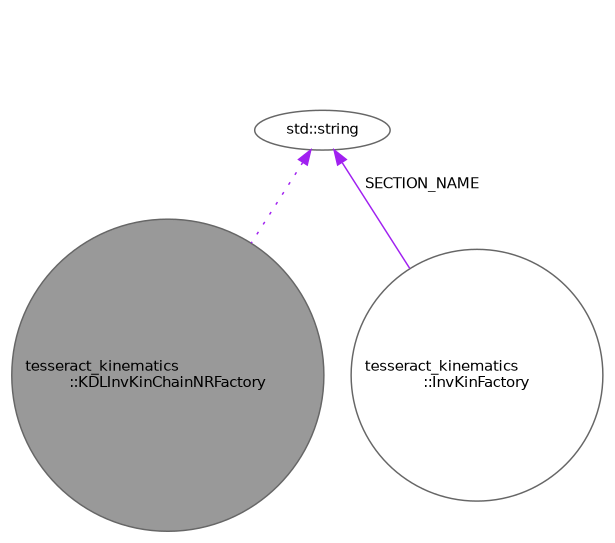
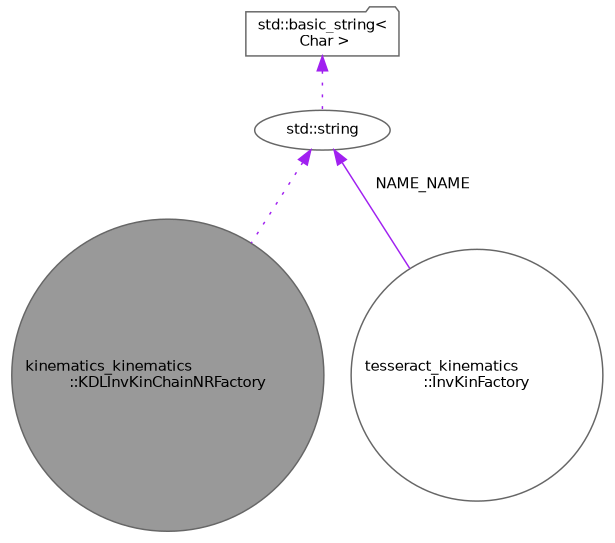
  digraph {
    node [color=gray40 fillcolor=white fontname=Helvetica fontsize=10 shape=circle style=filled]
    edge [color=purple dir=back fontname=Helvetica fontsize=10 labelfontname=Helvetica labelfontsize=10 style=dotted]
-   n1 [fillcolor=grey60 fontcolor=black height=0.2 label="tesseract_kinematics\l::KDLInvKinChainNRFactory" width=0.4]
+   n1 [fillcolor=grey60 fontcolor=black height=0.2 label="kinematics_kinematics\l::KDLInvKinChainNRFactory" width=0.4]
    n2 [height=0.2 label="tesseract_kinematics\l::InvKinFactory" width=0.4]
    n3 [height=0.2 label="std::string" shape=ellipse width=0.4]
+   n4 [height=0.2 label="std::basic_string\<\l Char \>" shape=folder width=0.4]
    n3 -> n1
-   n3 -> n2 [label=" SECTION_NAME" style=solid]
+   n3 -> n2 [label=" NAME_NAME" style=solid]
+   n4 -> n3
  }
